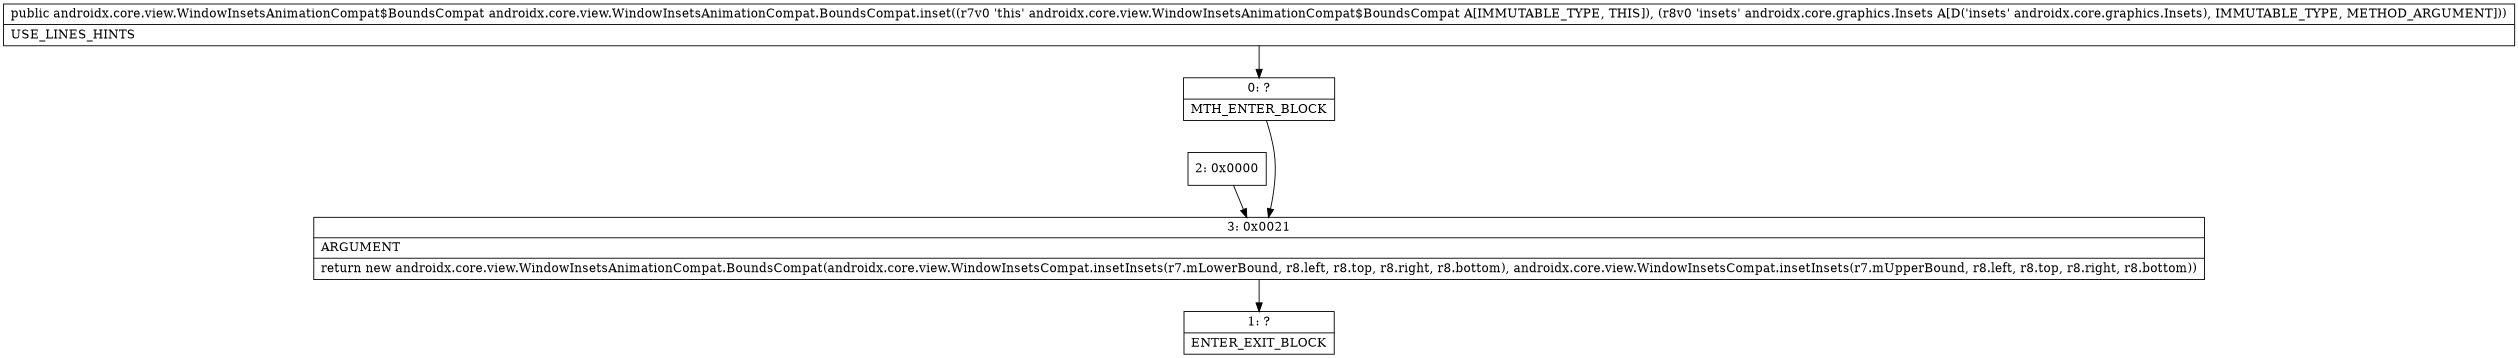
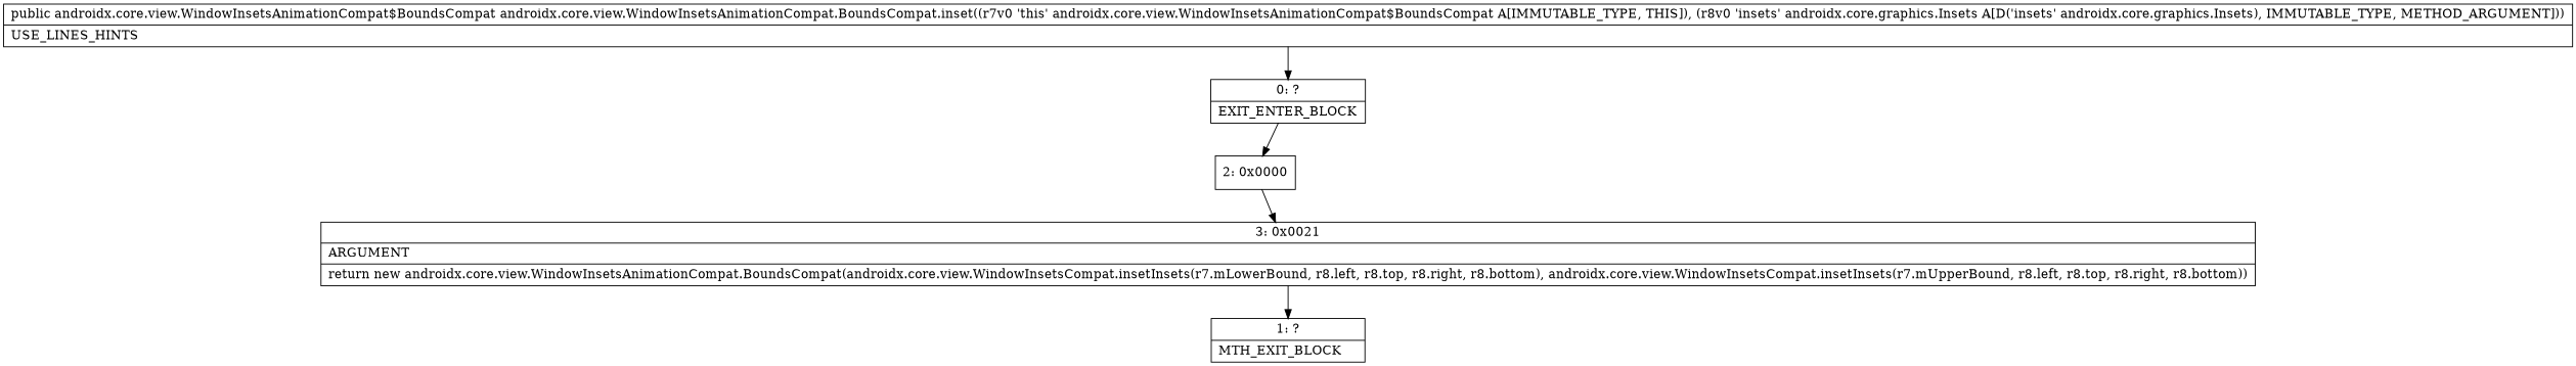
  digraph {
    node [shape=record]
-   n1 [label="{0\:\ ?|MTH_ENTER_BLOCK\l}"]
+   n1 [label="{0\:\ ?|EXIT_ENTER_BLOCK\l}"]
    n2 [label="{2\:\ 0x0000}"]
    n3 [label="{3\:\ 0x0021|ARGUMENT\l|return new androidx.core.view.WindowInsetsAnimationCompat.BoundsCompat(androidx.core.view.WindowInsetsCompat.insetInsets(r7.mLowerBound, r8.left, r8.top, r8.right, r8.bottom), androidx.core.view.WindowInsetsCompat.insetInsets(r7.mUpperBound, r8.left, r8.top, r8.right, r8.bottom))\l}"]
-   n4 [label="{1\:\ ?|ENTER_EXIT_BLOCK\l}"]
+   n4 [label="{1\:\ ?|MTH_EXIT_BLOCK\l}"]
    n5 [label="{public androidx.core.view.WindowInsetsAnimationCompat$BoundsCompat androidx.core.view.WindowInsetsAnimationCompat.BoundsCompat.inset((r7v0 'this' androidx.core.view.WindowInsetsAnimationCompat$BoundsCompat A[IMMUTABLE_TYPE, THIS]), (r8v0 'insets' androidx.core.graphics.Insets A[D('insets' androidx.core.graphics.Insets), IMMUTABLE_TYPE, METHOD_ARGUMENT]))  | USE_LINES_HINTS\l}"]
-   n1 -> n3
+   n1 -> n2
    n2 -> n3
    n3 -> n4
    n5 -> n1
  }
